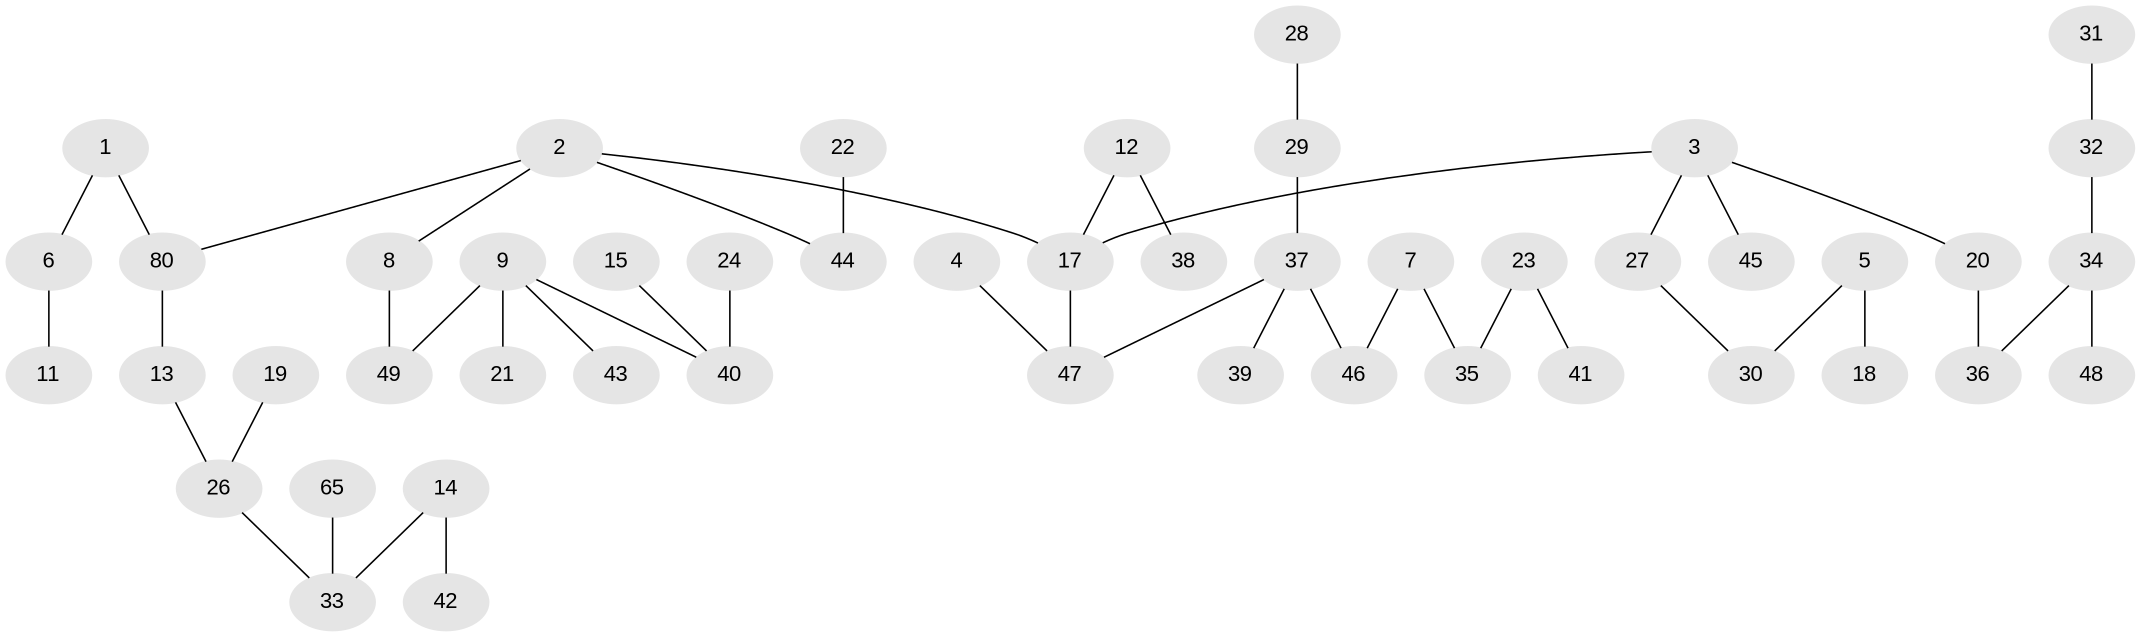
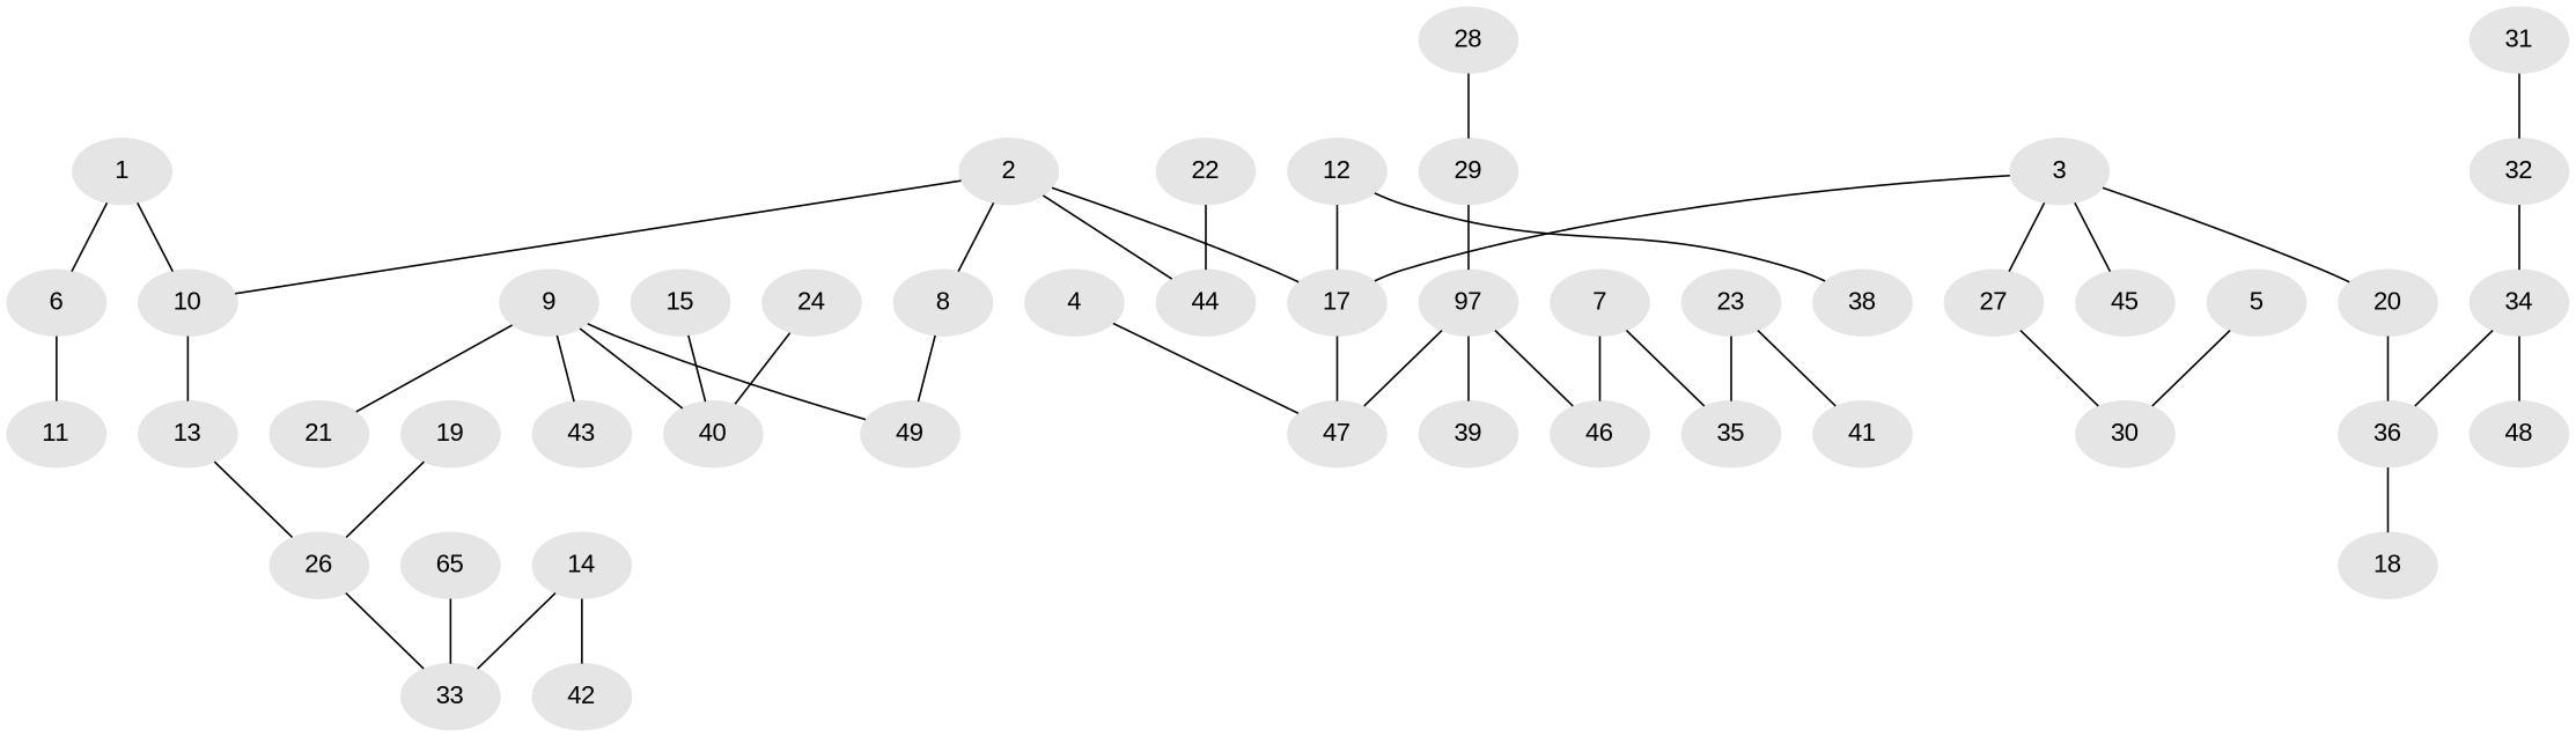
  graph {
    fontname="Liberation Sans"
    node [color=gray90 fontname="Liberation Sans" style=filled]
    edge [fontname="Liberation Sans" weight=1.0]
    1
    6
-   10 [label=80]
+   10
    11
    13
    2
    8
    17
    44
    49
    47
    3
    20
    27
    45
    36
    30
    4
    5
    18
    7
    35
    46
    9
    21
    40
    43
    26
    12
    38
    33
    14
    42
    15
    19
    22
    23
    41
    24
    n40 [label=65]
    28
    29
-   37
+   37 [label=97]
    39
    31
    32
    34
    48
    1 -- 6
    1 -- 10
    6 -- 11
    10 -- 13
    13 -- 26
    2 -- 10
    2 -- 8
    2 -- 17
    2 -- 44
    8 -- 49
    17 -- 47
    3 -- 17
    3 -- 20
    3 -- 27
    3 -- 45
    20 -- 36
    27 -- 30
    4 -- 47
    5 -- 30
-   5 -- 18
+   36 -- 18
    7 -- 35
    7 -- 46
    9 -- 49
    9 -- 21
    9 -- 40
    9 -- 43
    26 -- 33
    12 -- 17
    12 -- 38
    14 -- 33
    14 -- 42
    15 -- 40
    19 -- 26
    22 -- 44
    23 -- 35
    23 -- 41
    24 -- 40
    n40 -- 33
    28 -- 29
    29 -- 37
    37 -- 47
    37 -- 46
    37 -- 39
    31 -- 32
    32 -- 34
    34 -- 36
    34 -- 48
  }
